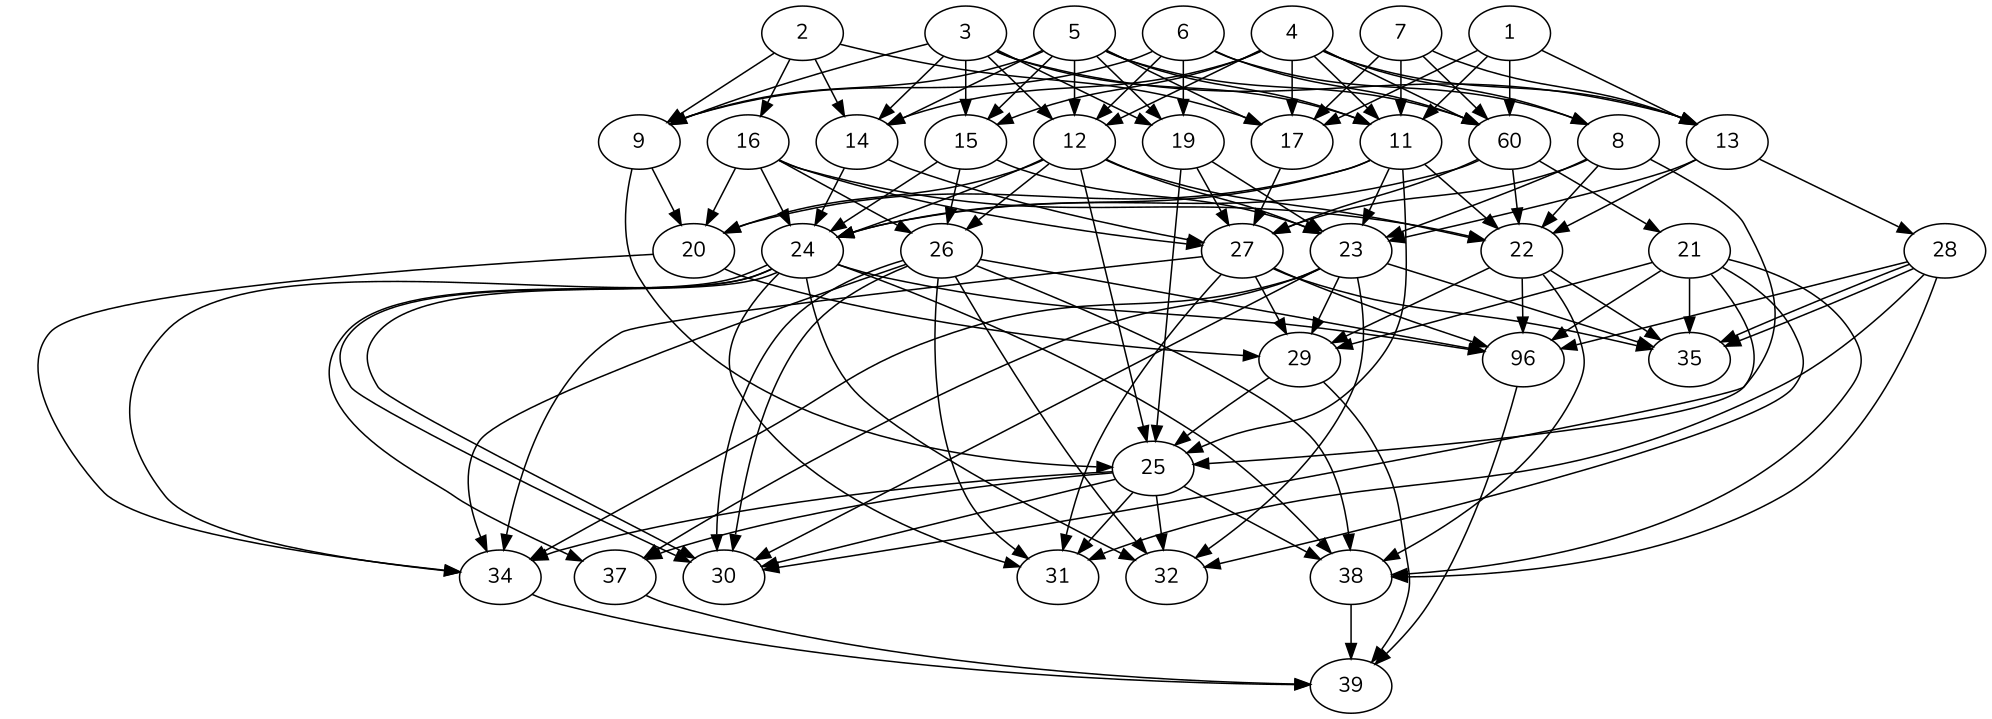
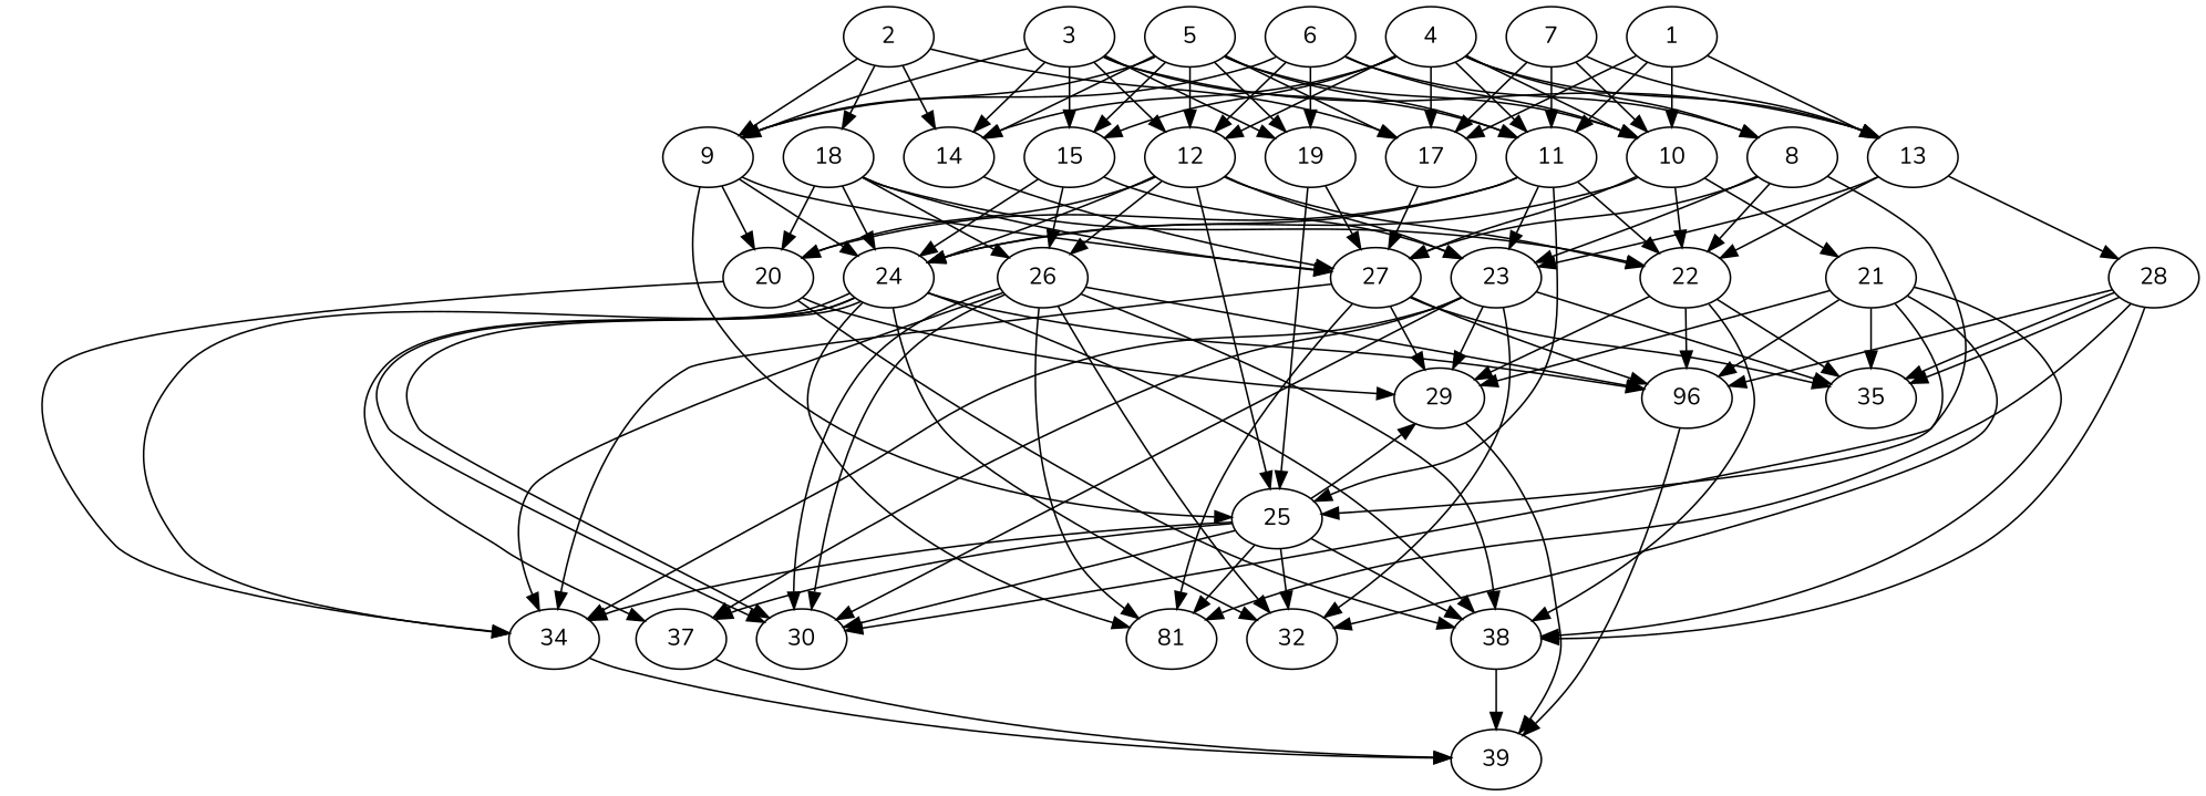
  digraph {
    fontname=Nunito
    node [alpha=0.14 fontname=Nunito]
    edge [fontname=Nunito]
    1 [alpha=0.07 expect_size=24067072]
-   10 [expect_size=23340032 label=60]
+   10 [expect_size=23340032]
    11 [alpha=0.08 expect_size=13702144]
    13 [alpha=0.17 expect_size=30013440]
    17 [alpha=0.17 expect_size=23947264]
    22 [expect_size=43106304]
    27 [expect_size=21615616]
    24 [alpha=0.04 expect_size=33940480]
    21 [alpha=0.16 expect_size=24792064]
    23 [alpha=0.09 expect_size=40650752]
    25 [alpha=0.03 expect_size=41361408]
    20 [alpha=0.18 expect_size=38979584]
    28 [alpha=0.06 expect_size=15121408]
    29 [alpha=0.07 expect_size=38612992]
    38 [alpha=0.05 expect_size=36064256]
    35 [alpha=0.12 expect_size=11274240]
    n17 [alpha=0.17 expect_size=18584576 label=96]
    34 [alpha=0.09 expect_size=49693696]
-   31 [alpha=0.08 expect_size=7076864]
+   31 [alpha=0.08 expect_size=7076864 label=81]
    30 [alpha=0.16 expect_size=11308032]
    32 [alpha=0.11 expect_size=44744704]
    37 [alpha=0.11 expect_size=51275776]
    2 [alpha=0.20 expect_size=51933184]
    9 [alpha=0.20 expect_size=26323968]
    14 [alpha=0.03 expect_size=28845056]
-   16 [alpha=0.20 expect_size=10430464]
+   16 [alpha=0.20 expect_size=10430464 label=18]
    26 [expect_size=22298624]
    3 [alpha=0.20 expect_size=46570496]
    12 [alpha=0.19 expect_size=31121408]
    15 [alpha=0.12 expect_size=50897920]
    19 [alpha=0.08 expect_size=39276544]
    4 [alpha=0.09 expect_size=5399552]
    8 [alpha=0.13 expect_size=34640896]
    5 [alpha=0.03 expect_size=15267840]
    6 [alpha=0.06 expect_size=32078848]
    7 [alpha=0.13 expect_size=26332160]
    39 [expect_size=49534976]
    1 -> 10
    1 -> 11
    1 -> 13
    1 -> 17
    10 -> 22
    10 -> 27
    10 -> 24
    10 -> 21
    11 -> 22
    11 -> 24
    11 -> 23
    11 -> 25
    11 -> 20
    13 -> 22
    13 -> 23
    13 -> 28
    17 -> 27
    22 -> 29
    22 -> 38
    22 -> 35
    22 -> n17
    27 -> 29
    27 -> 35
    27 -> n17
    27 -> 34
    27 -> 31
    24 -> 38
    24 -> n17
    24 -> 34
    24 -> 31
    24 -> 30
    24 -> 30
    24 -> 32
    24 -> 37
    21 -> 29
    21 -> 38
    21 -> 35
    21 -> n17
    21 -> 30
    21 -> 32
    23 -> 29
    23 -> 35
    23 -> 34
    23 -> 30
    23 -> 32
    23 -> 37
-   29 -> 25
+   25 -> 29
    25 -> 38
    25 -> 34
    25 -> 31
    25 -> 30
    25 -> 32
    25 -> 37
    20 -> 29
+   20 -> 38
    20 -> 34
    28 -> 38
    28 -> 35
    28 -> 35
    28 -> n17
    28 -> 31
    29 -> 39
    38 -> 39
    n17 -> 39
    34 -> 39
    37 -> 39
    2 -> 17
    2 -> 9
    2 -> 14
    2 -> 16
-   14 -> 24
+   9 -> 27
+   9 -> 24
    9 -> 25
    9 -> 20
    14 -> 27
    16 -> 22
    16 -> 27
    16 -> 24
    16 -> 20
    16 -> 26
    26 -> 38
    26 -> n17
    26 -> 34
    26 -> 31
    26 -> 30
    26 -> 30
    26 -> 32
    3 -> 11
    3 -> 13
    3 -> 9
    3 -> 14
    3 -> 12
    3 -> 15
    3 -> 19
    12 -> 22
    12 -> 24
    12 -> 23
    12 -> 25
    12 -> 20
    12 -> 26
    15 -> 24
    15 -> 23
    15 -> 26
    19 -> 27
-   19 -> 23
    19 -> 25
    4 -> 10
    4 -> 11
    4 -> 13
    4 -> 17
    4 -> 14
    4 -> 12
    4 -> 15
    4 -> 8
    8 -> 22
    8 -> 27
    8 -> 23
    8 -> 25
    5 -> 10
    5 -> 11
    5 -> 17
    5 -> 9
    5 -> 14
    5 -> 12
    5 -> 15
    5 -> 19
    6 -> 10
    6 -> 9
    6 -> 12
    6 -> 19
    6 -> 8
    7 -> 10
    7 -> 11
    7 -> 13
    7 -> 17
  }
